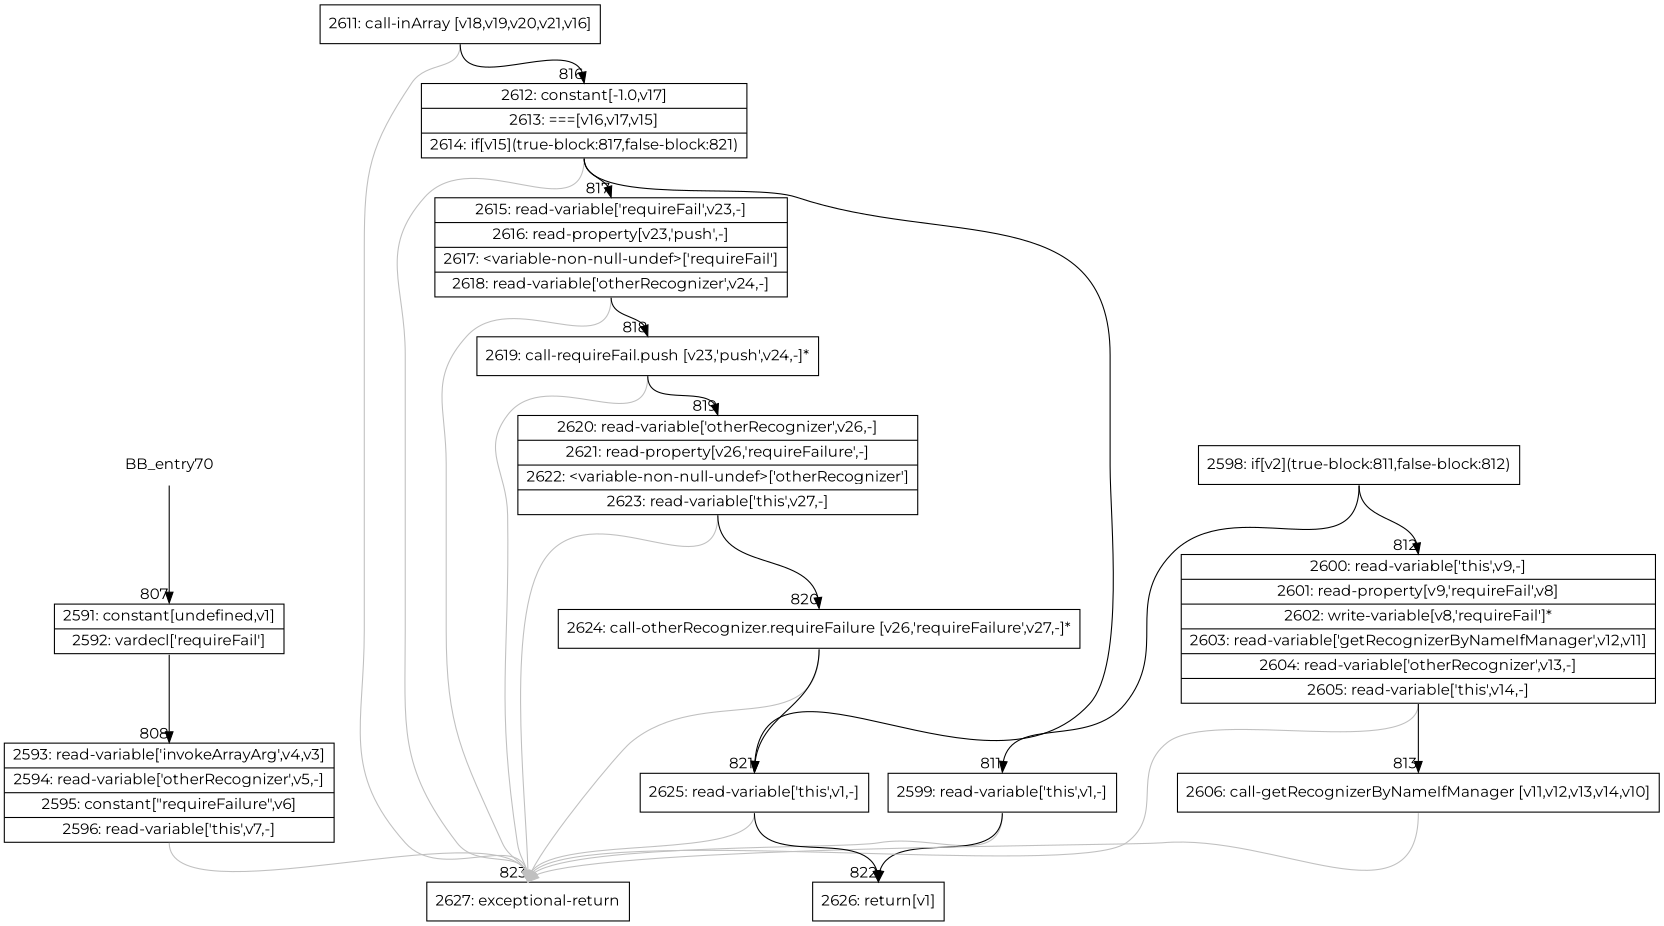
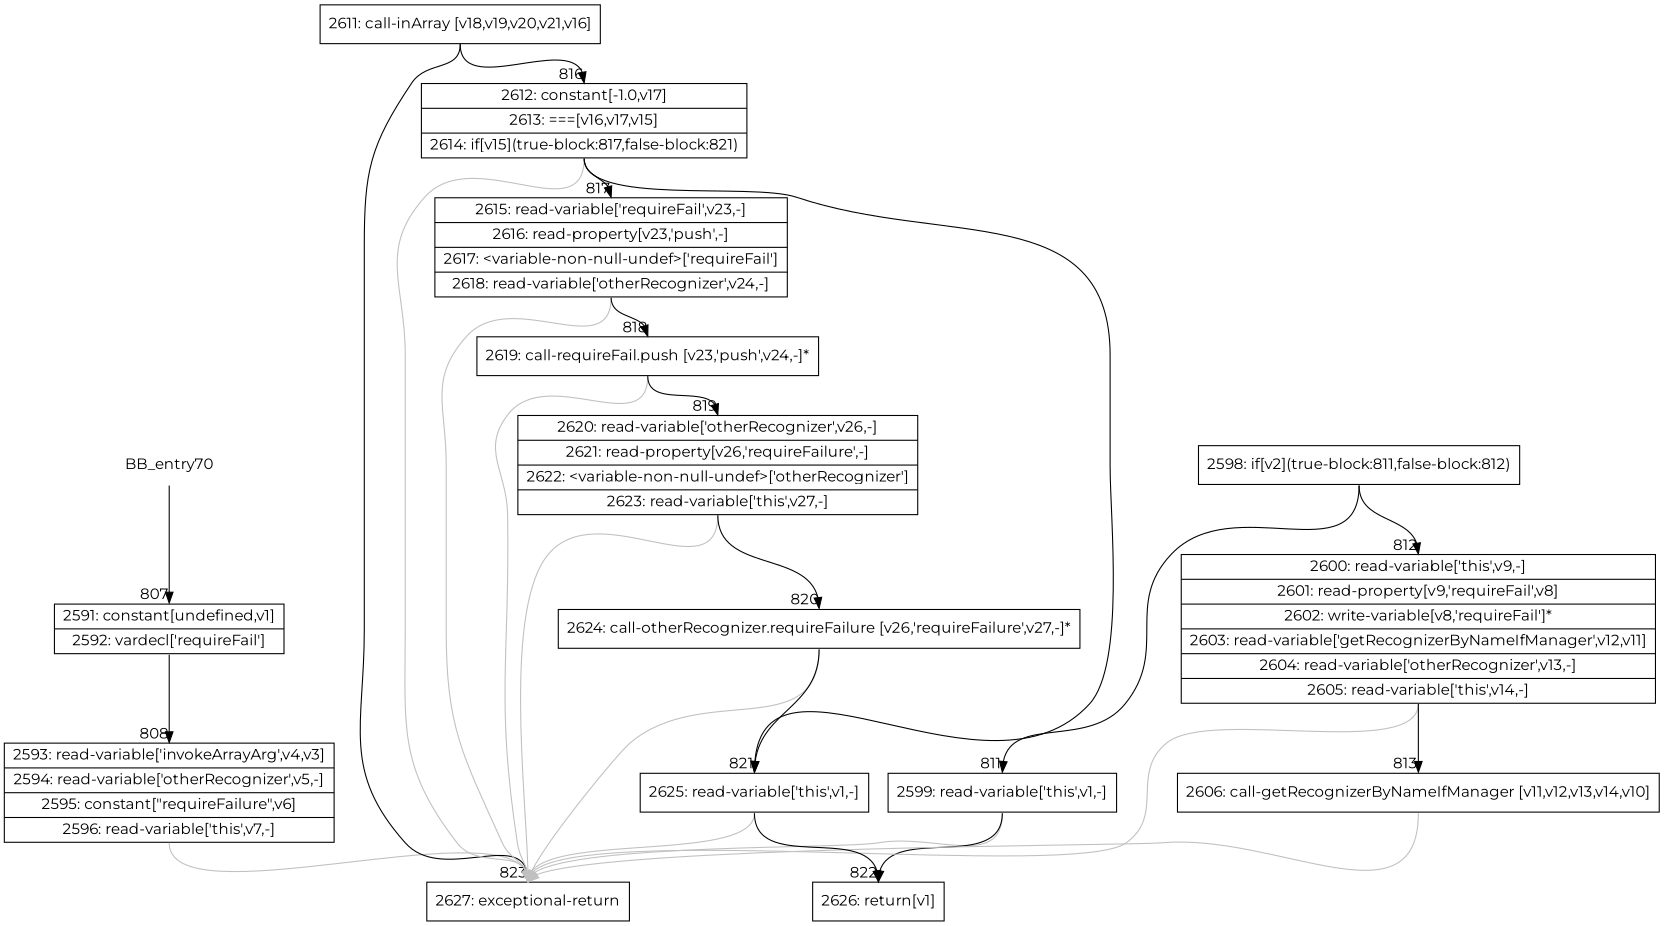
  digraph {
    fontname=Montserrat
    rankdir=TD
    node [fontname=Montserrat shape=record]
    edge [fontname=Montserrat headport=n tailport=s]
    BB_entry70 [shape=none]
    n2 [label="{2591: constant[undefined,v1]|2592: vardecl['requireFail']}"]
    n3 [label="{2593: read-variable['invokeArrayArg',v4,v3]|2594: read-variable['otherRecognizer',v5,-]|2595: constant[\"requireFailure\",v6]|2596: read-variable['this',v7,-]}"]
    n4 [label="{2627: exceptional-return}"]
    n5 [label="{2598: if[v2](true-block:811,false-block:812)}"]
    n6 [label="{2599: read-variable['this',v1,-]}"]
    n7 [label="{2600: read-variable['this',v9,-]|2601: read-property[v9,'requireFail',v8]|2602: write-variable[v8,'requireFail']*|2603: read-variable['getRecognizerByNameIfManager',v12,v11]|2604: read-variable['otherRecognizer',v13,-]|2605: read-variable['this',v14,-]}"]
    n8 [label="{2626: return[v1]}"]
    n9 [label="{2606: call-getRecognizerByNameIfManager [v11,v12,v13,v14,v10]}"]
    n10 [label="{2611: call-inArray [v18,v19,v20,v21,v16]}"]
    n11 [label="{2612: constant[-1.0,v17]|2613: ===[v16,v17,v15]|2614: if[v15](true-block:817,false-block:821)}"]
    n12 [label="{2615: read-variable['requireFail',v23,-]|2616: read-property[v23,'push',-]|2617: \<variable-non-null-undef\>['requireFail']|2618: read-variable['otherRecognizer',v24,-]}"]
    n13 [label="{2625: read-variable['this',v1,-]}"]
    n14 [label="{2619: call-requireFail.push [v23,'push',v24,-]*}"]
    n15 [label="{2620: read-variable['otherRecognizer',v26,-]|2621: read-property[v26,'requireFailure',-]|2622: \<variable-non-null-undef\>['otherRecognizer']|2623: read-variable['this',v27,-]}"]
    n16 [label="{2624: call-otherRecognizer.requireFailure [v26,'requireFailure',v27,-]*}"]
    BB_entry70 -> n2 [headlabel="    807"]
    n2 -> n3 [headlabel="      808"]
    n3 -> n4 [color=gray headlabel="      823"]
    n5 -> n6 [headlabel="      811"]
    n5 -> n7 [headlabel="      812"]
    n6 -> n4 [color=gray]
    n6 -> n8 [headlabel="      822"]
    n7 -> n4 [color=gray]
    n7 -> n9 [headlabel="      813"]
    n9 -> n4 [color=gray]
-   n10 -> n4 [color=gray]
+   n10 -> n4 [color=black]
    n10 -> n11 [headlabel="      816"]
    n11 -> n4 [color=gray]
    n11 -> n12 [headlabel="      817"]
    n11 -> n13 [headlabel="      821"]
    n12 -> n4 [color=gray]
    n12 -> n14 [headlabel="      818"]
    n13 -> n4 [color=gray]
    n13 -> n8
    n14 -> n4 [color=gray]
    n14 -> n15 [headlabel="      819"]
    n15 -> n4 [color=gray]
    n15 -> n16 [headlabel="      820"]
    n16 -> n4 [color=gray]
    n16 -> n13
  }
